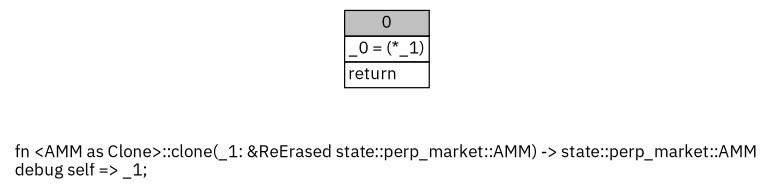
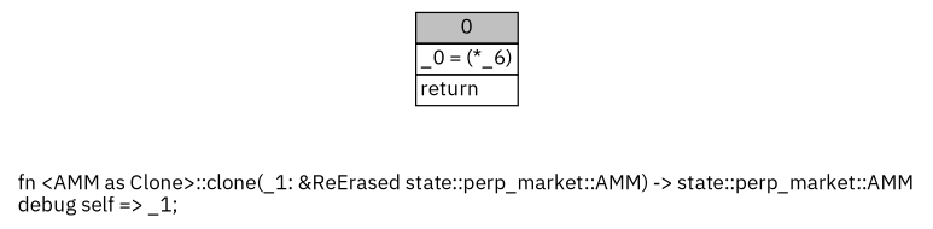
  digraph {
    fontname="IBM Plex Sans"
    label=<fn &lt;AMM as Clone&gt;::clone(_1: &amp;ReErased state::perp_market::AMM) -&gt; state::perp_market::AMM<br align="left"/>debug self =&gt; _1;<br align="left"/>>
-   n1 [fontname="IBM Plex Sans" label=<<table border="0" cellborder="1" cellspacing="0"><tr><td bgcolor="gray" align="center" colspan="1">0</td></tr><tr><td align="left" balign="left">_0 = (*_1)<br/></td></tr><tr><td align="left">return</td></tr></table>> shape=none]
+   n1 [fontname="IBM Plex Sans" label=<<table border="0" cellborder="1" cellspacing="0"><tr><td bgcolor="gray" align="center" colspan="1">0</td></tr><tr><td align="left" balign="left">_0 = (*_6)<br/></td></tr><tr><td align="left">return</td></tr></table>> shape=none]
  }
